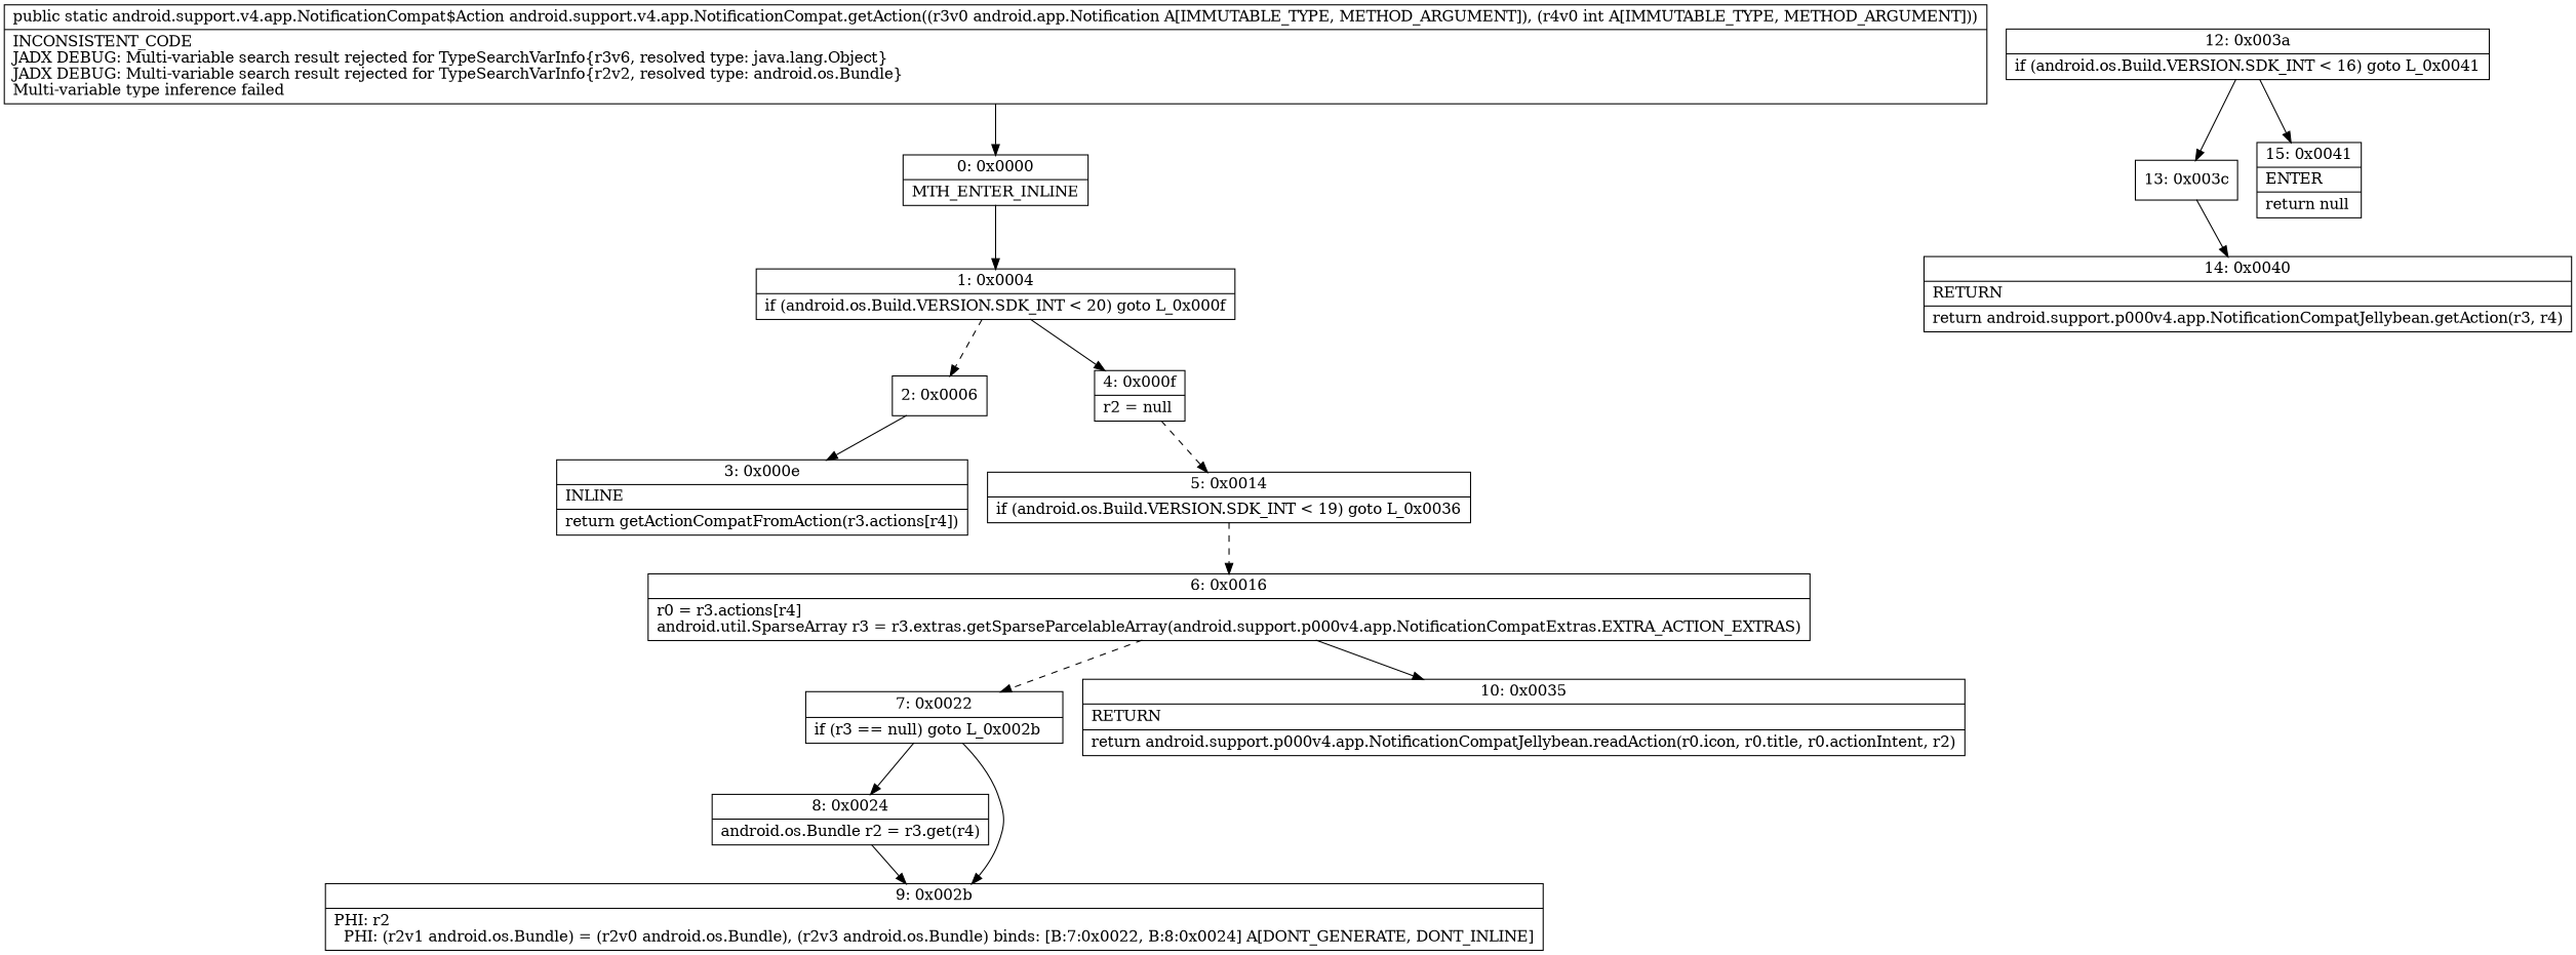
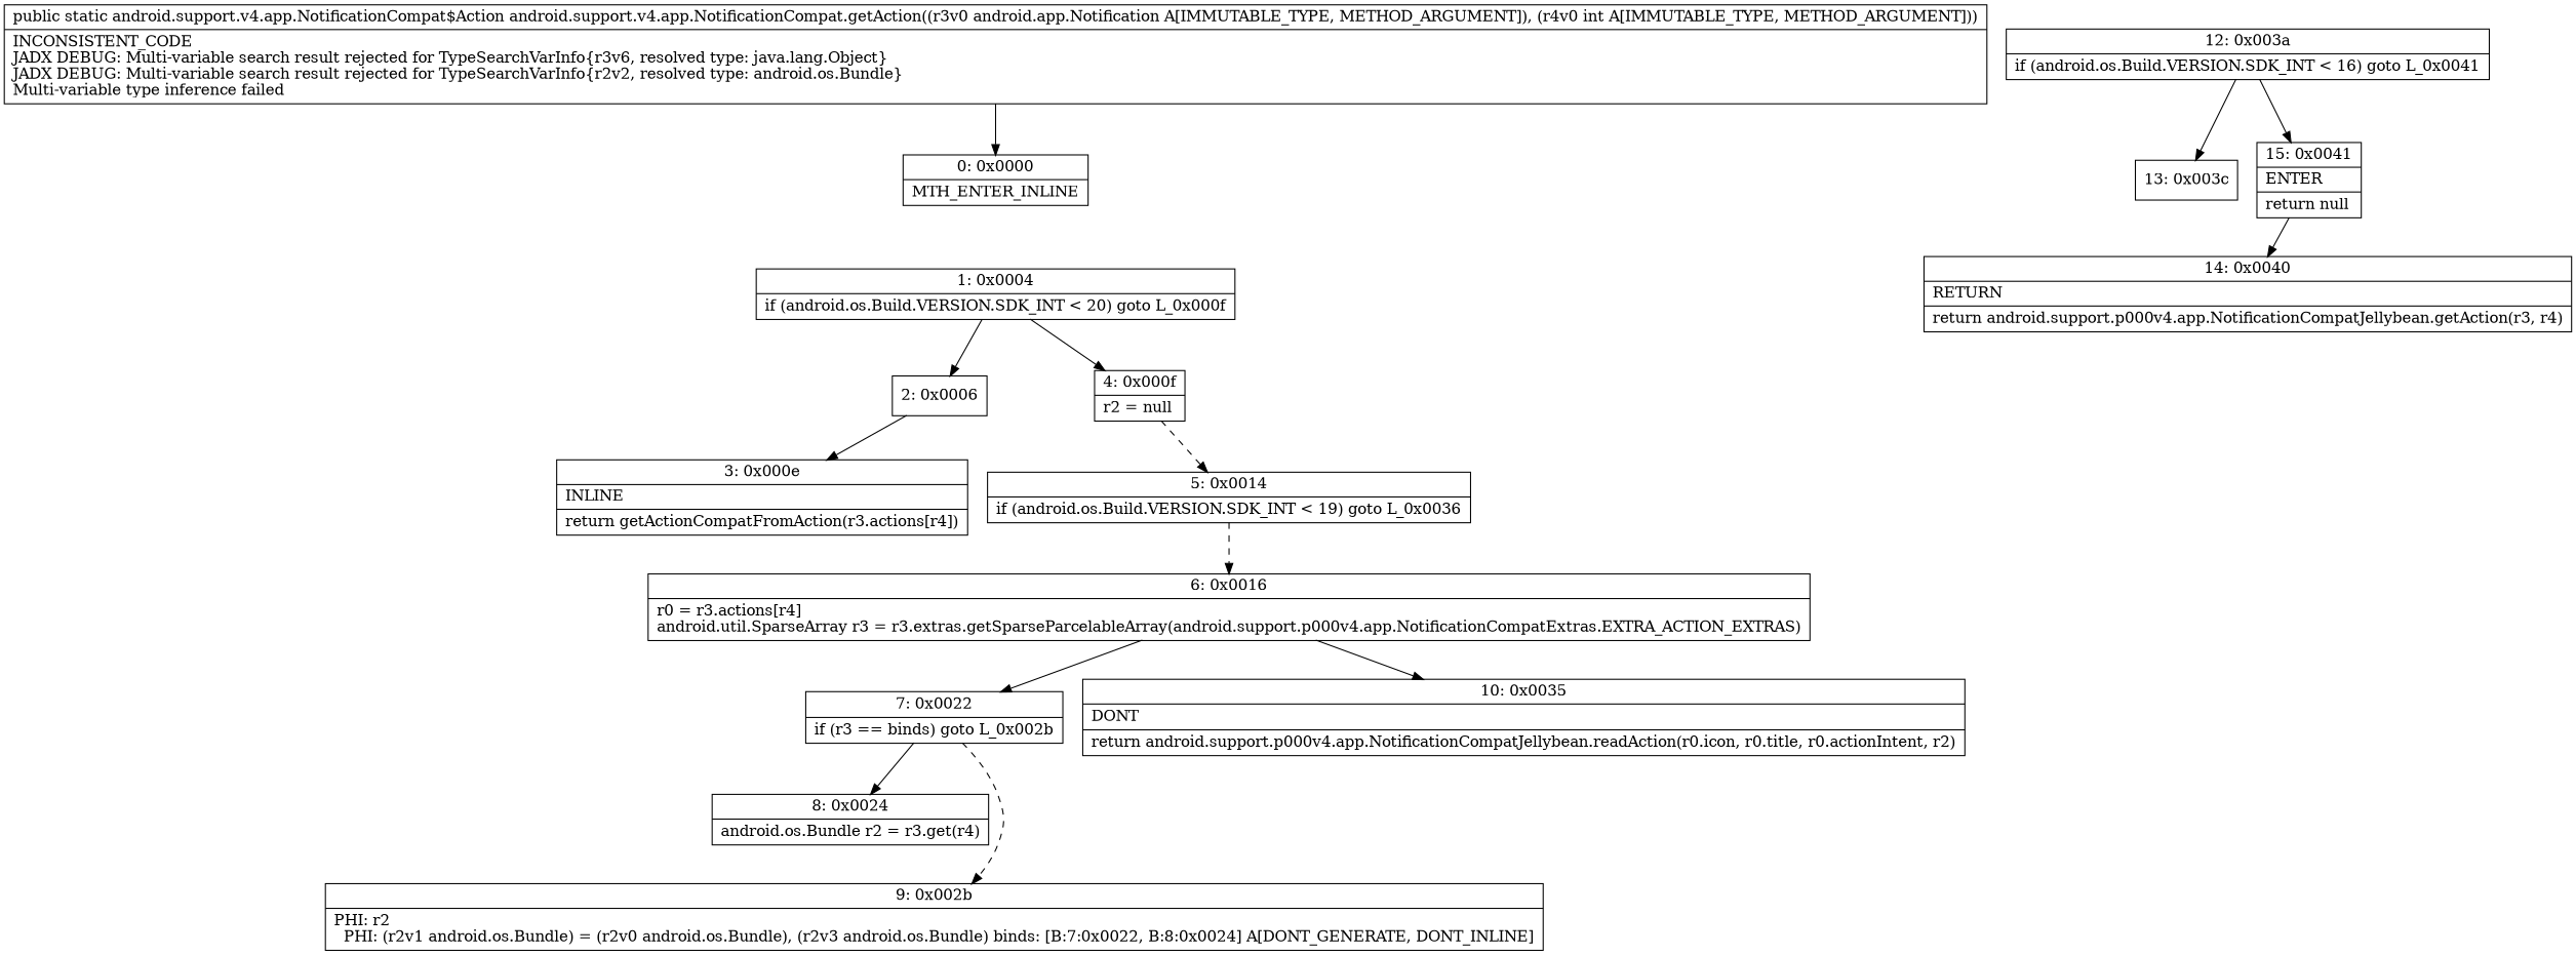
  digraph {
    node [shape=record]
    n1 [label="{0\:\ 0x0000|MTH_ENTER_INLINE\l}"]
    n2 [label="{1\:\ 0x0004|if (android.os.Build.VERSION.SDK_INT \< 20) goto L_0x000f\l}"]
    n3 [label="{2\:\ 0x0006}"]
    n4 [label="{4\:\ 0x000f|r2 = null\l}"]
    n5 [label="{3\:\ 0x000e|INLINE\l|return getActionCompatFromAction(r3.actions[r4])\l}"]
    n6 [label="{5\:\ 0x0014|if (android.os.Build.VERSION.SDK_INT \< 19) goto L_0x0036\l}"]
    n7 [label="{6\:\ 0x0016|r0 = r3.actions[r4]\landroid.util.SparseArray r3 = r3.extras.getSparseParcelableArray(android.support.p000v4.app.NotificationCompatExtras.EXTRA_ACTION_EXTRAS)\l}"]
-   n8 [label="{7\:\ 0x0022|if (r3 == null) goto L_0x002b\l}"]
-   n9 [label="{10\:\ 0x0035|RETURN\l|return android.support.p000v4.app.NotificationCompatJellybean.readAction(r0.icon, r0.title, r0.actionIntent, r2)\l}"]
+   n8 [label="{7\:\ 0x0022|if (r3 == binds) goto L_0x002b\l}"]
+   n9 [label="{10\:\ 0x0035|DONT\l|return android.support.p000v4.app.NotificationCompatJellybean.readAction(r0.icon, r0.title, r0.actionIntent, r2)\l}"]
    n10 [label="{8\:\ 0x0024|android.os.Bundle r2 = r3.get(r4)\l}"]
    n11 [label="{9\:\ 0x002b|PHI: r2 \l  PHI: (r2v1 android.os.Bundle) = (r2v0 android.os.Bundle), (r2v3 android.os.Bundle) binds: [B:7:0x0022, B:8:0x0024] A[DONT_GENERATE, DONT_INLINE]\l}"]
    n12 [label="{12\:\ 0x003a|if (android.os.Build.VERSION.SDK_INT \< 16) goto L_0x0041\l}"]
    n13 [label="{13\:\ 0x003c}"]
    n14 [label="{15\:\ 0x0041|ENTER\l|return null\l}"]
    n15 [label="{14\:\ 0x0040|RETURN\l|return android.support.p000v4.app.NotificationCompatJellybean.getAction(r3, r4)\l}"]
    n16 [label="{public static android.support.v4.app.NotificationCompat$Action android.support.v4.app.NotificationCompat.getAction((r3v0 android.app.Notification A[IMMUTABLE_TYPE, METHOD_ARGUMENT]), (r4v0 int A[IMMUTABLE_TYPE, METHOD_ARGUMENT]))  | INCONSISTENT_CODE\lJADX DEBUG: Multi\-variable search result rejected for TypeSearchVarInfo\{r3v6, resolved type: java.lang.Object\}\lJADX DEBUG: Multi\-variable search result rejected for TypeSearchVarInfo\{r2v2, resolved type: android.os.Bundle\}\lMulti\-variable type inference failed\l}"]
-   n1 -> n2
-   n2 -> n3 [style=dashed]
+   n2 -> n3 [style=solid]
    n2 -> n4
    n3 -> n5
    n4 -> n6 [style=dashed]
    n6 -> n7 [style=dashed]
-   n7 -> n8 [style=dashed]
+   n7 -> n8
    n7 -> n9
    n8 -> n10 [style=solid]
-   n8 -> n11
-   n10 -> n11
+   n8 -> n11 [style=dashed]
    n12 -> n13 [style=solid]
    n12 -> n14
-   n13 -> n15
+   n14 -> n15
    n16 -> n1
  }
